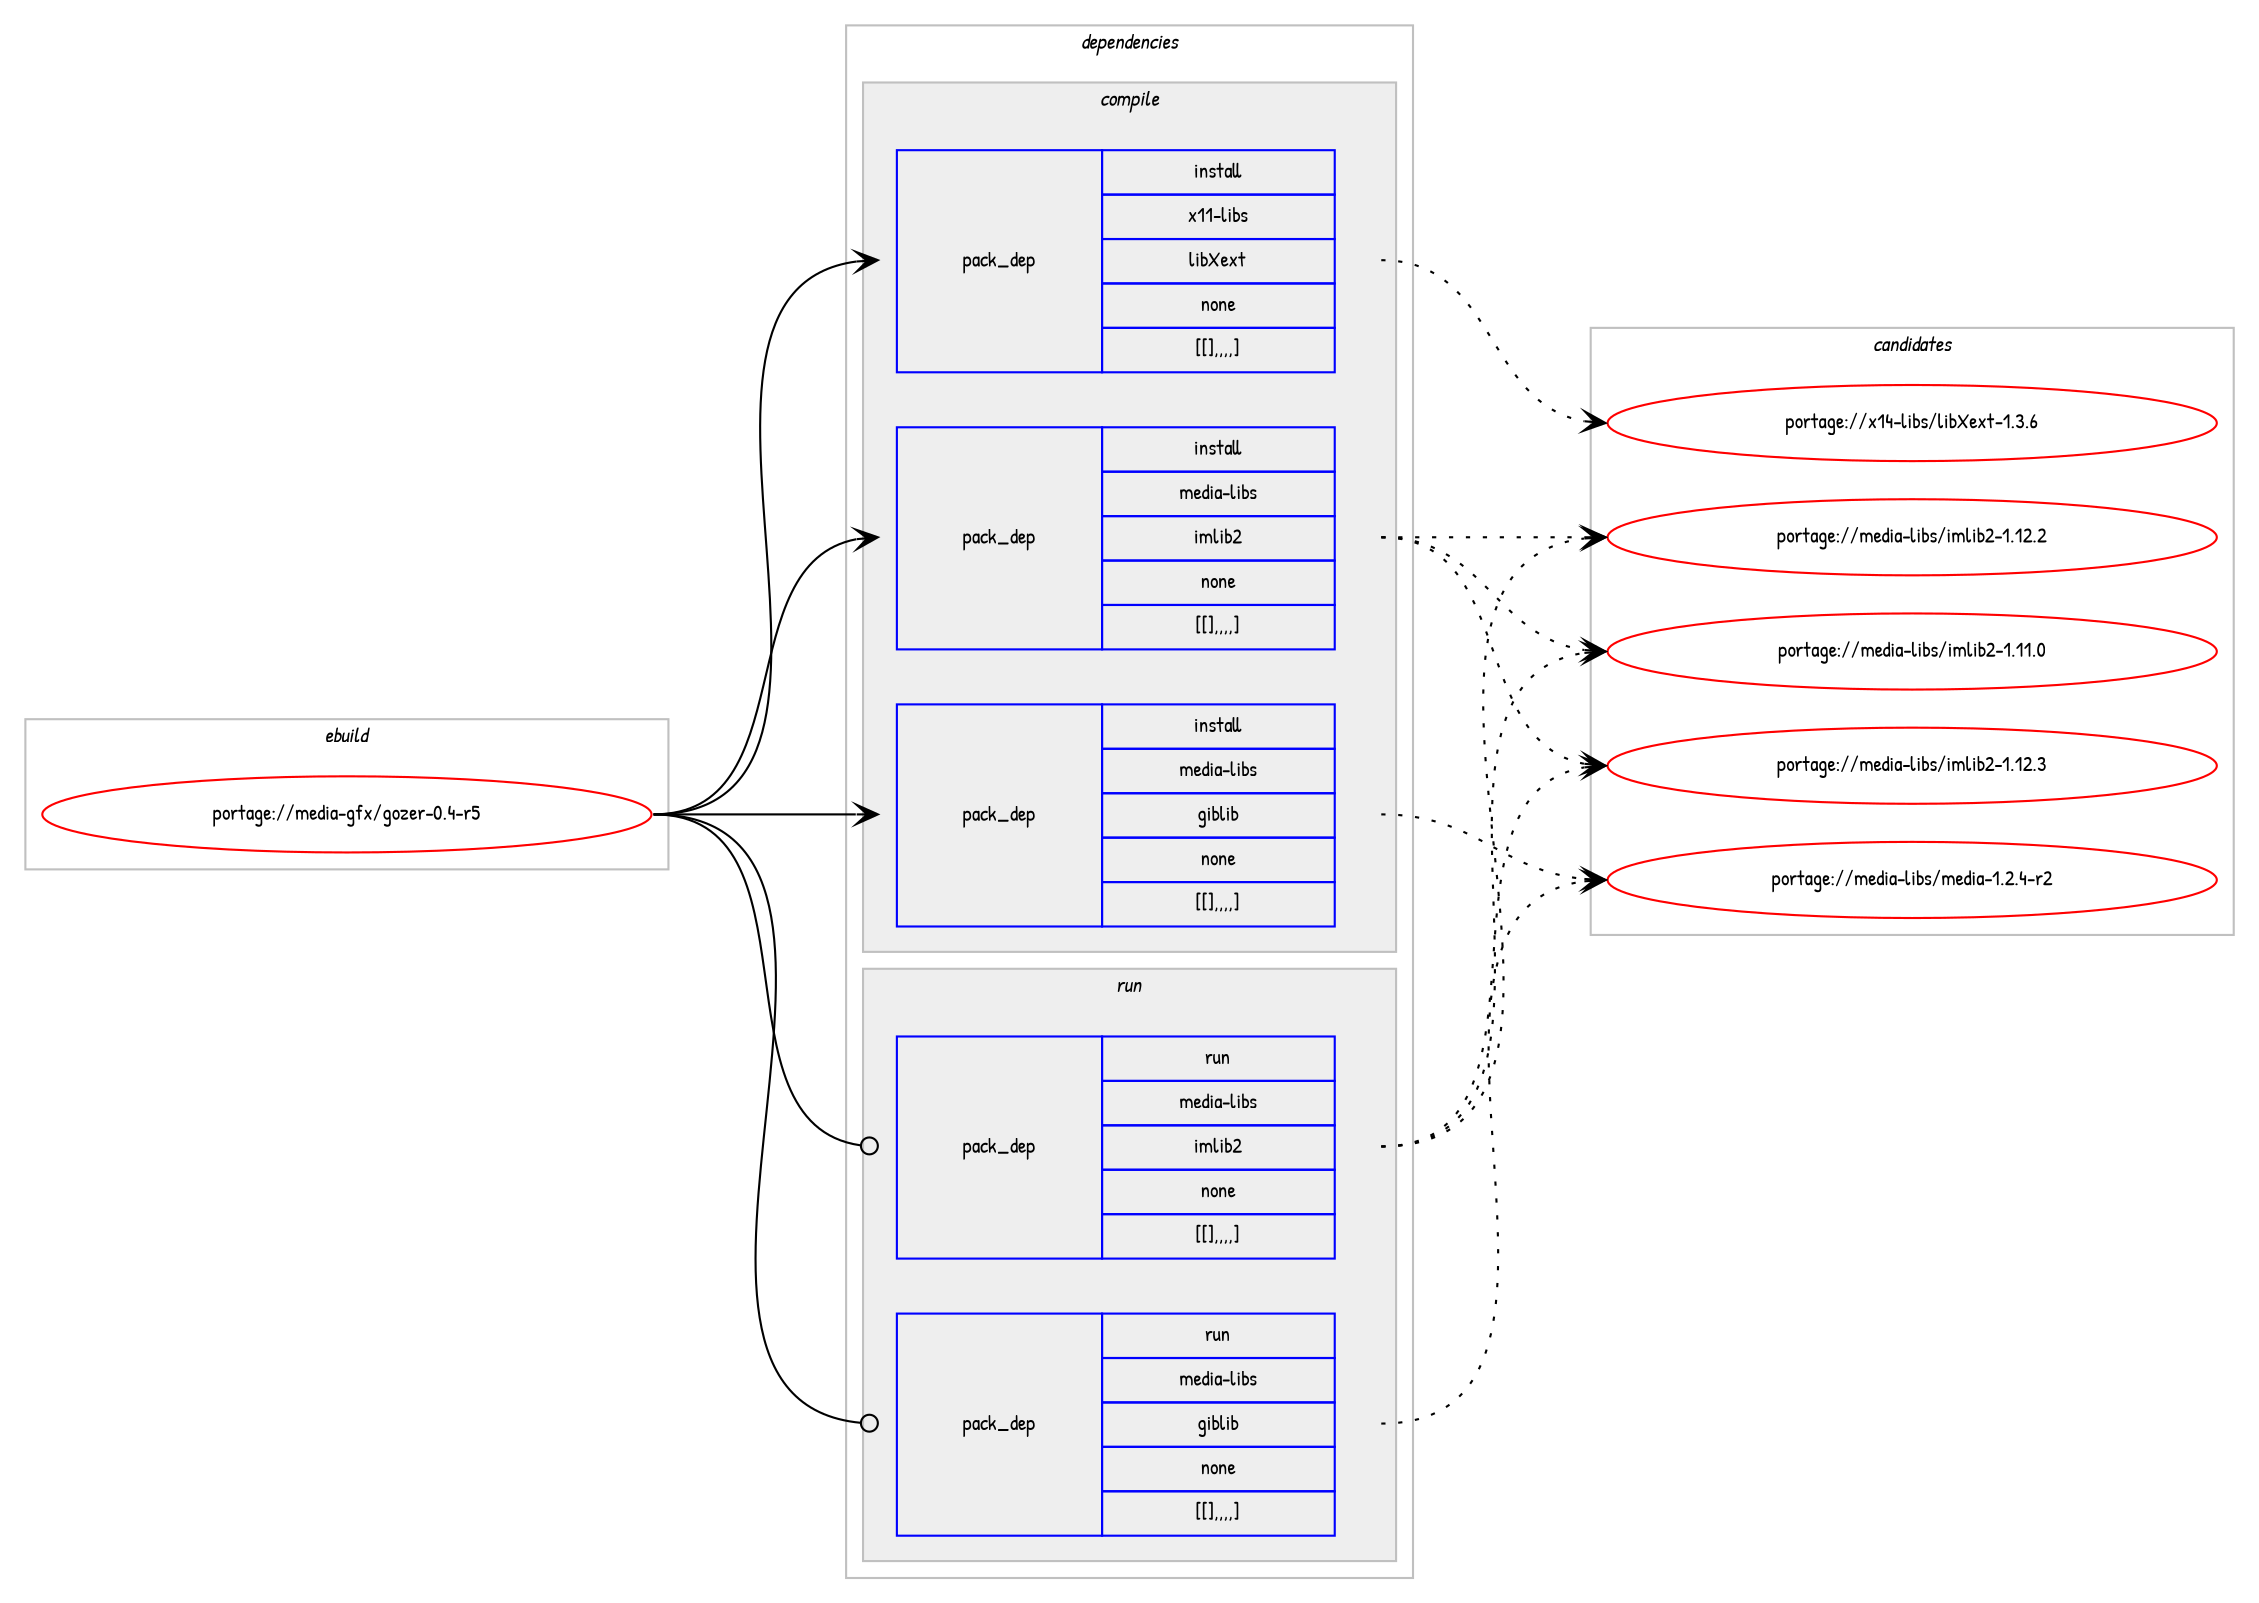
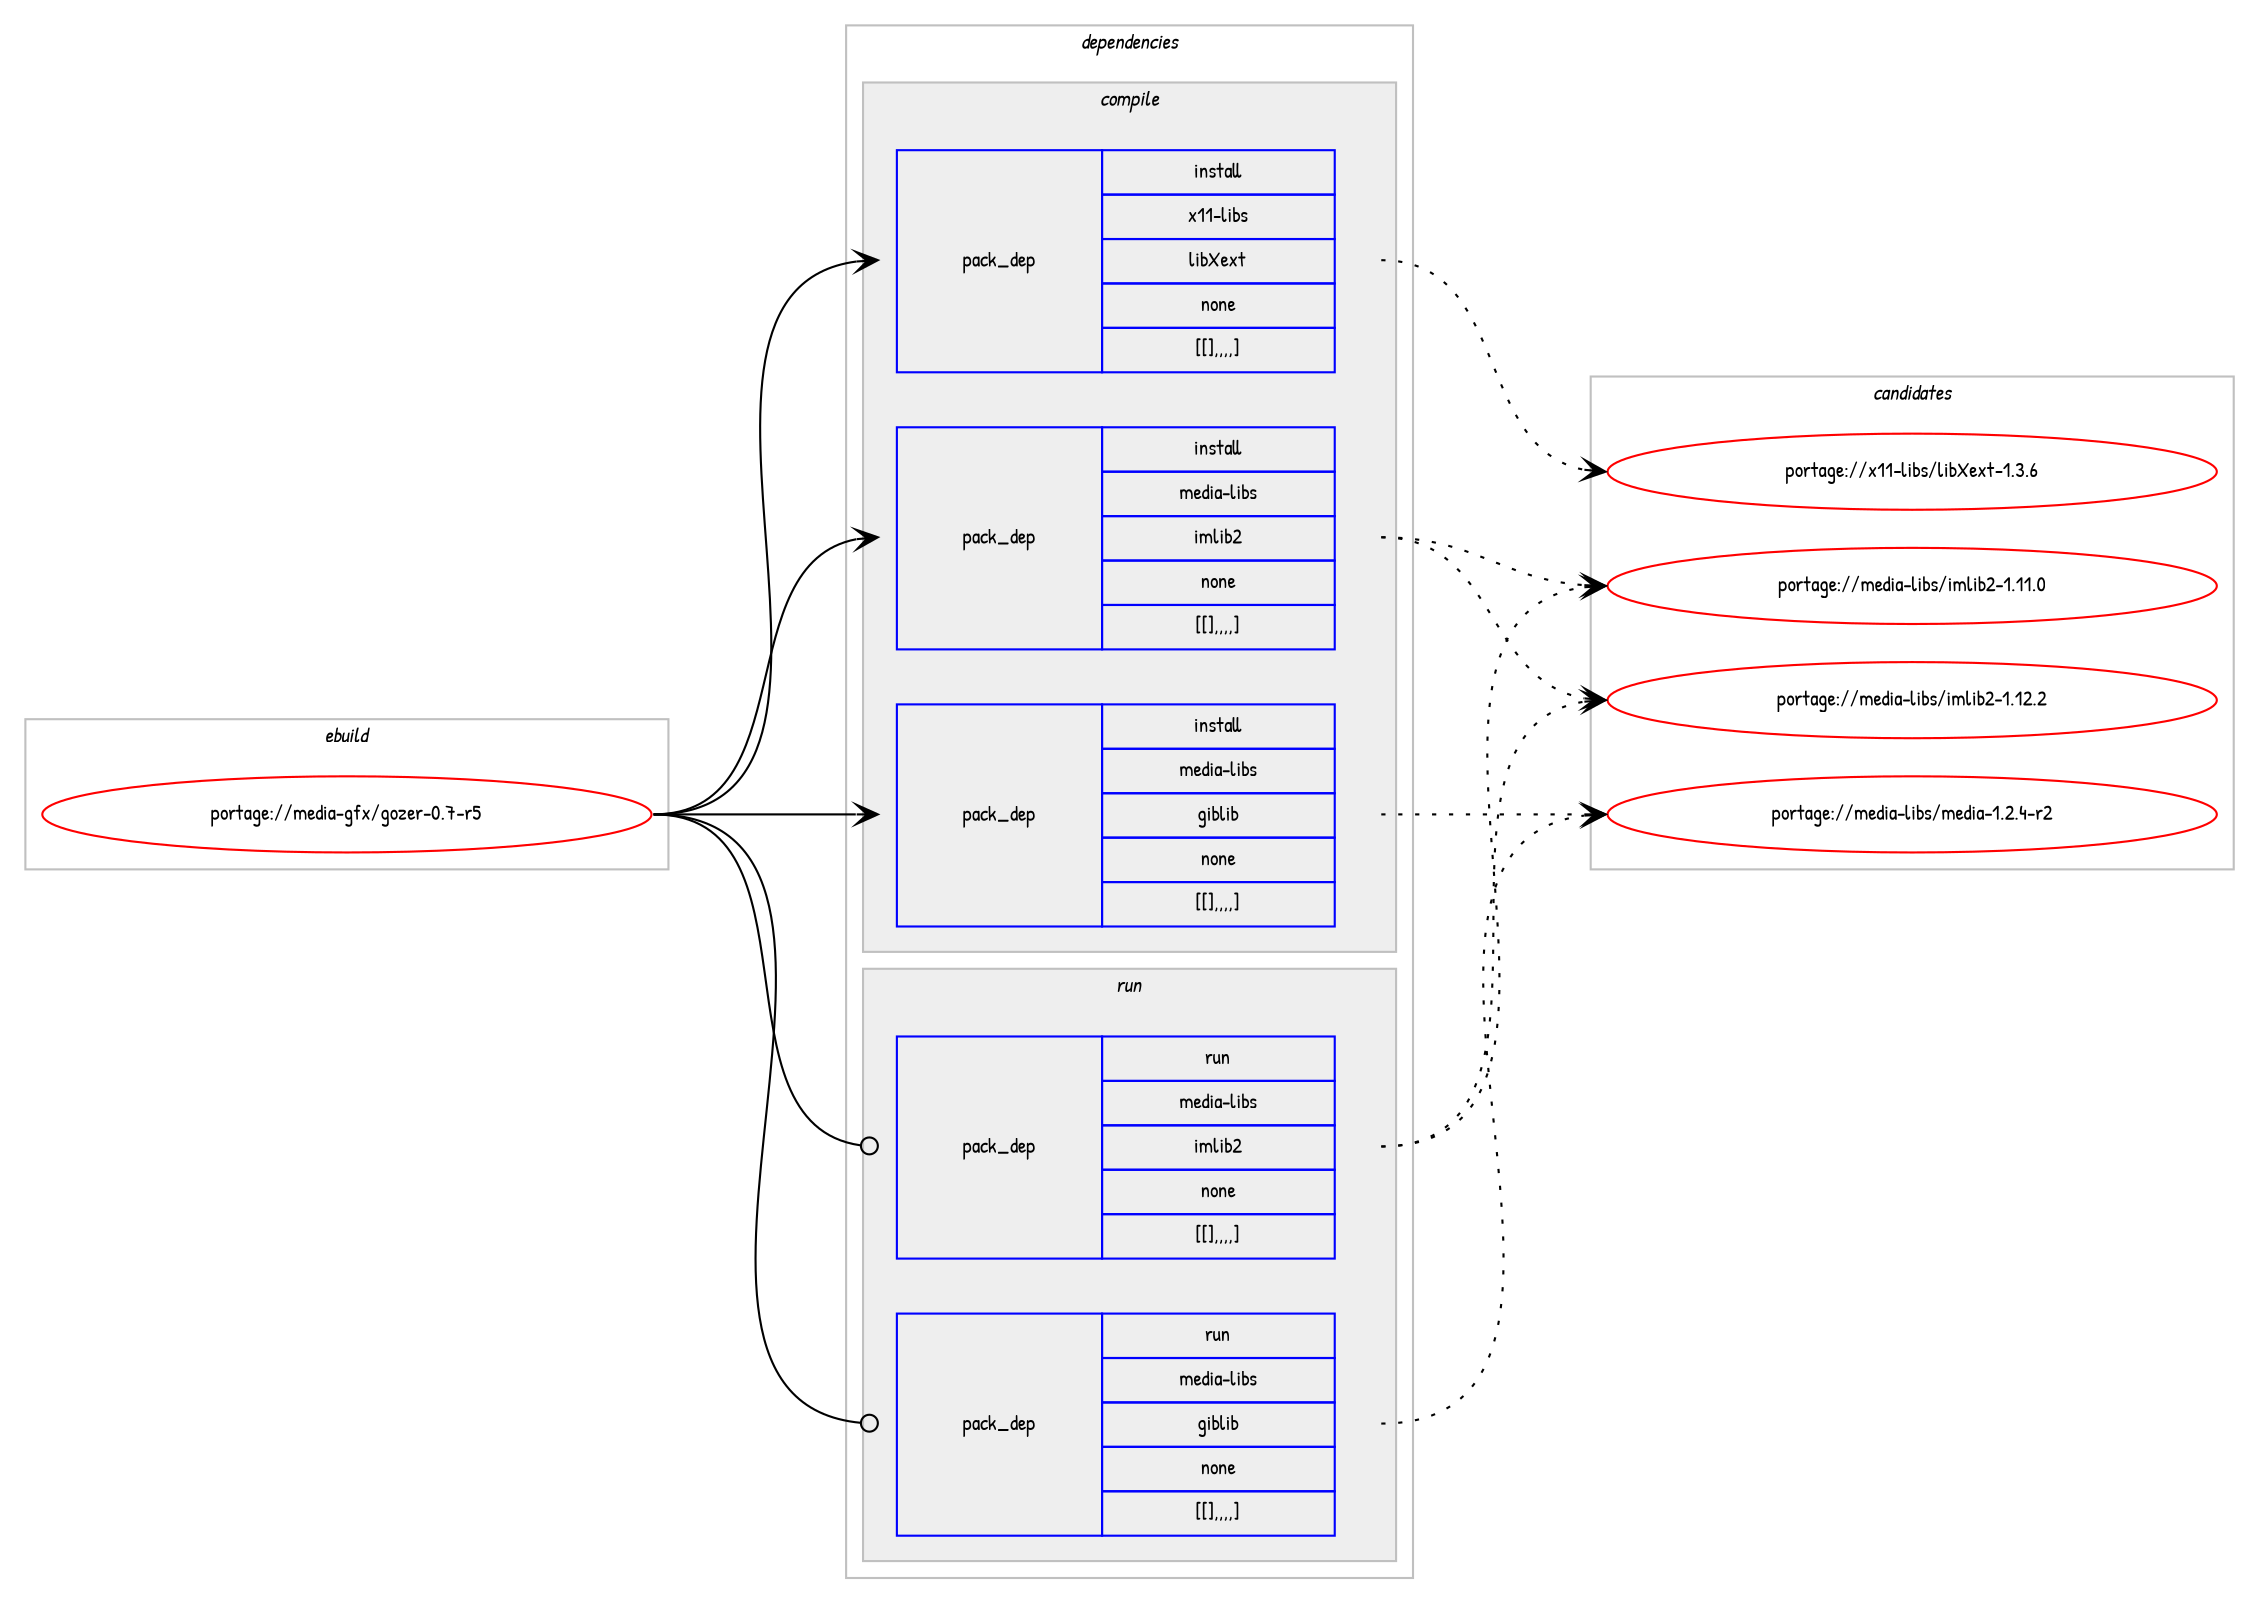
  digraph {
    compound=true
    concentrate=true
    fontname="Patrick Hand"
    fontsize=10
    newrank=true
    rankdir=LR
    ranksep=1.5
    node [color=red fontname="Patrick Hand" fontsize=10]
    edge [arrowhead=vee fontname="Patrick Hand" headport=w style=dotted tailport=e weight=100]
-   n1 [label="portage://media-gfx/gozer-0.4-r5" width=4]
+   n1 [label="portage://media-gfx/gozer-0.7-r5" width=4]
    n2 [color=blue label=<<TABLE BORDER="0" CELLBORDER="1" CELLSPACING="0" CELLPADDING="4" WIDTH="220"><TR><TD ROWSPAN="6" CELLPADDING="30">pack_dep</TD></TR><TR><TD WIDTH="110">install</TD></TR><TR><TD>media-libs</TD></TR><TR><TD>giblib</TD></TR><TR><TD>none</TD></TR><TR><TD>[[],,,,]</TD></TR></TABLE>> shape=none]
    n3 [color=blue label=<<TABLE BORDER="0" CELLBORDER="1" CELLSPACING="0" CELLPADDING="4" WIDTH="220"><TR><TD ROWSPAN="6" CELLPADDING="30">pack_dep</TD></TR><TR><TD WIDTH="110">install</TD></TR><TR><TD>media-libs</TD></TR><TR><TD>imlib2</TD></TR><TR><TD>none</TD></TR><TR><TD>[[],,,,]</TD></TR></TABLE>> shape=none]
    n4 [color=blue label=<<TABLE BORDER="0" CELLBORDER="1" CELLSPACING="0" CELLPADDING="4" WIDTH="220"><TR><TD ROWSPAN="6" CELLPADDING="30">pack_dep</TD></TR><TR><TD WIDTH="110">install</TD></TR><TR><TD>x11-libs</TD></TR><TR><TD>libXext</TD></TR><TR><TD>none</TD></TR><TR><TD>[[],,,,]</TD></TR></TABLE>> shape=none]
    n5 [color=blue label=<<TABLE BORDER="0" CELLBORDER="1" CELLSPACING="0" CELLPADDING="4" WIDTH="220"><TR><TD ROWSPAN="6" CELLPADDING="30">pack_dep</TD></TR><TR><TD WIDTH="110">run</TD></TR><TR><TD>media-libs</TD></TR><TR><TD>giblib</TD></TR><TR><TD>none</TD></TR><TR><TD>[[],,,,]</TD></TR></TABLE>> shape=none]
    n6 [color=blue label=<<TABLE BORDER="0" CELLBORDER="1" CELLSPACING="0" CELLPADDING="4" WIDTH="220"><TR><TD ROWSPAN="6" CELLPADDING="30">pack_dep</TD></TR><TR><TD WIDTH="110">run</TD></TR><TR><TD>media-libs</TD></TR><TR><TD>imlib2</TD></TR><TR><TD>none</TD></TR><TR><TD>[[],,,,]</TD></TR></TABLE>> shape=none]
    n7 [label="portage://media-libs/media-1.2.4-r2" width=4]
-   n8 [label="portage://media-libs/imlib2-1.12.3" width=4]
    n9 [label="portage://media-libs/imlib2-1.12.2" width=4]
    n10 [label="portage://media-libs/imlib2-1.11.0" width=4]
-   n11 [label="portage://x14-libs/libXext-1.3.6" width=4]
+   n11 [label="portage://x11-libs/libXext-1.3.6" width=4]
    subgraph cluster_1 {
      color=gray
      label=<<i>ebuild</i>>
      n1
    }
    subgraph cluster_2 {
      color=gray
      label=<<i>dependencies</i>>
      subgraph cluster_3 {
        color=gray
        fillcolor="#eeeeee"
        label=<<i>compile</i>>
        style=filled
        subgraph sub_4 {
          color=gray
          fillcolor="#eeeeee"
          label=<<i>compile</i>>
          style=filled
          n2
        }
        subgraph sub_5 {
          color=gray
          fillcolor="#eeeeee"
          label=<<i>compile</i>>
          style=filled
          n3
        }
        subgraph sub_6 {
          color=gray
          fillcolor="#eeeeee"
          label=<<i>compile</i>>
          style=filled
          n4
        }
      }
      subgraph cluster_7 {
        color=gray
        fillcolor="#eeeeee"
        label=<<i>compile and run</i>>
        style=filled
      }
      subgraph cluster_8 {
        color=gray
        fillcolor="#eeeeee"
        label=<<i>run</i>>
        style=filled
        subgraph sub_9 {
          color=gray
          fillcolor="#eeeeee"
          label=<<i>run</i>>
          style=filled
          n5
        }
        subgraph sub_10 {
          color=gray
          fillcolor="#eeeeee"
          label=<<i>run</i>>
          style=filled
          n6
        }
      }
    }
    subgraph cluster_11 {
      color=gray
      label=<<i>candidates</i>>
      rank=same
      subgraph sub_12 {
        color=black
        label=<<i>candidates</i>>
        nodesep=1
        rank=same
        n7
      }
      subgraph sub_13 {
        color=black
        label=<<i>candidates</i>>
        nodesep=1
        rank=same
-       n8
        n9
        n10
      }
      subgraph sub_14 {
        color=black
        label=<<i>candidates</i>>
        nodesep=1
        rank=same
        n11
      }
      subgraph sub_15 {
        color=black
        label=<<i>candidates</i>>
        nodesep=1
        rank=same
        n7
      }
      subgraph sub_16 {
        color=black
        label=<<i>candidates</i>>
        nodesep=1
        rank=same
-       n8
        n9
        n10
      }
    }
    n1 -> n2 [style=solid weight=20]
    n1 -> n3 [style=solid weight=20]
    n1 -> n4 [style=solid weight=20]
    n1 -> n5 [arrowhead=odot style=solid weight=20]
    n1 -> n6 [arrowhead=odot style=solid weight=20]
    n2 -> n7
-   n3 -> n8
    n3 -> n9
    n3 -> n10
    n4 -> n11
    n5 -> n7
-   n6 -> n8
    n6 -> n9
    n6 -> n10
  }
